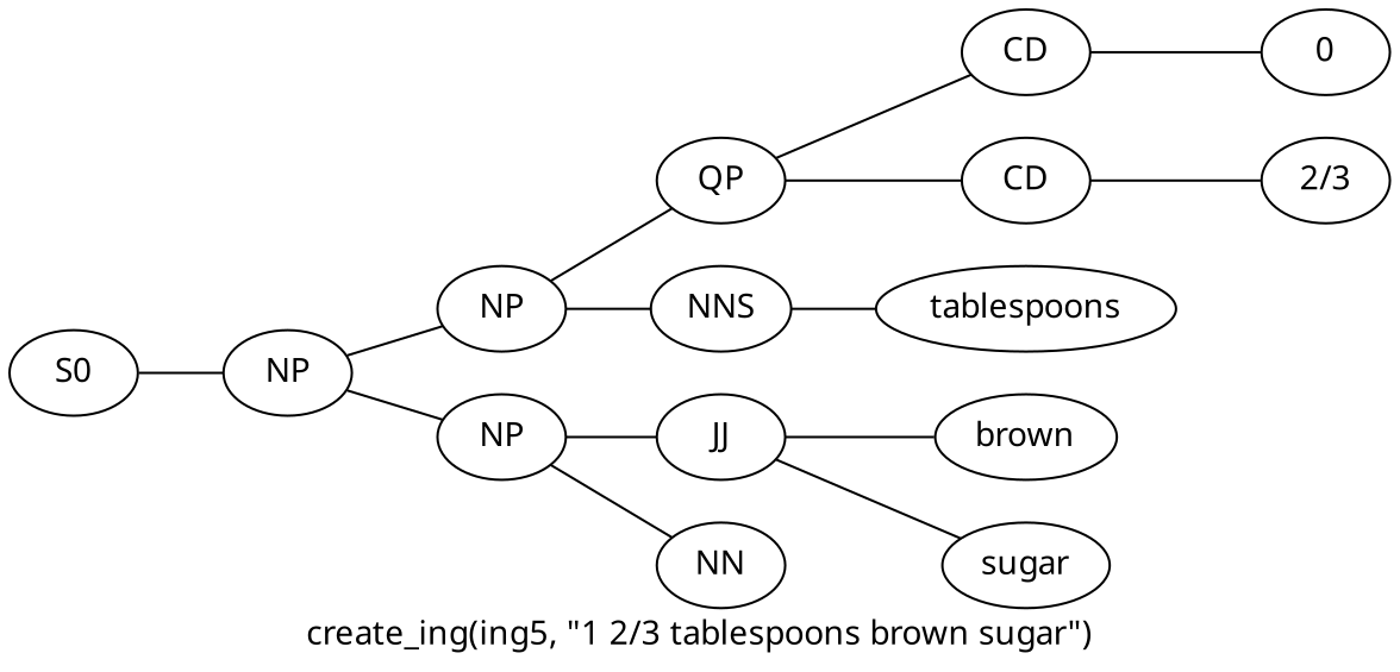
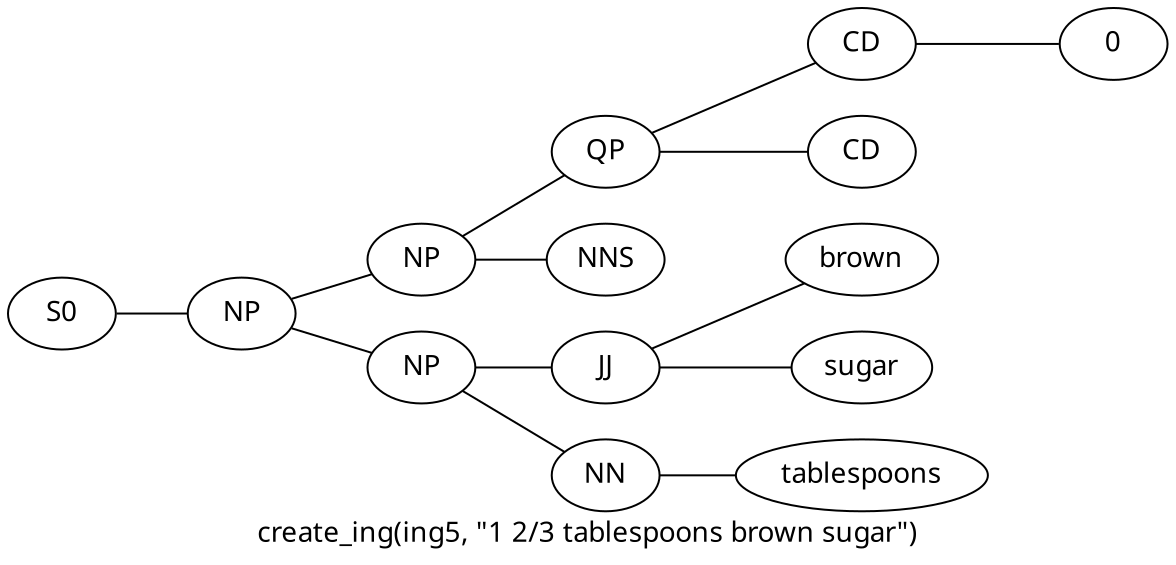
  graph {
    fontname="Noto Sans"
    label="create_ing(ing5, \"1 2/3 tablespoons brown sugar\")"
    rankdir=LR
    node [fontname="Noto Sans"]
    edge [fontname="Noto Sans"]
    n1 [label=S0]
    n2 [label=NP]
    n3 [label=NP]
    n4 [label=NP]
    n5 [label=QP]
    n6 [label=NNS]
    n7 [label=JJ]
    n8 [label=NN]
    n9 [label=CD]
    n10 [label=CD]
    n11 [label=tablespoons]
    n12 [label=0]
-   n13 [label="2/3"]
    n14 [label=brown]
    n15 [label=sugar]
    n1 -- n2
    n2 -- n3
    n2 -- n4
    n3 -- n5
    n3 -- n6
    n4 -- n7
    n4 -- n8
    n5 -- n9
    n5 -- n10
-   n6 -- n11
+   n8 -- n11
    n7 -- n14
    n7 -- n15
    n9 -- n12
-   n10 -- n13
  }
